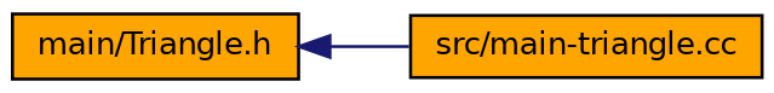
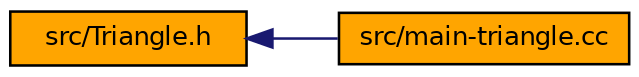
  digraph {
    rankdir=LR
    node [color=black fillcolor=orange fontname=Helvetica fontsize=10 shape=record style=filled]
-   n1 [fontcolor=black height=0.2 label="main/Triangle.h" width=0.4]
+   n1 [fontcolor=black height=0.2 label="src/Triangle.h" width=0.4]
    n2 [height=0.2 label="src/main-triangle.cc" width=0.4]
    n1 -> n2 [color=midnightblue dir=back fontname=Helvetica fontsize=10 labelfontname=Helvetica labelfontsize=10 style=solid]
  }
